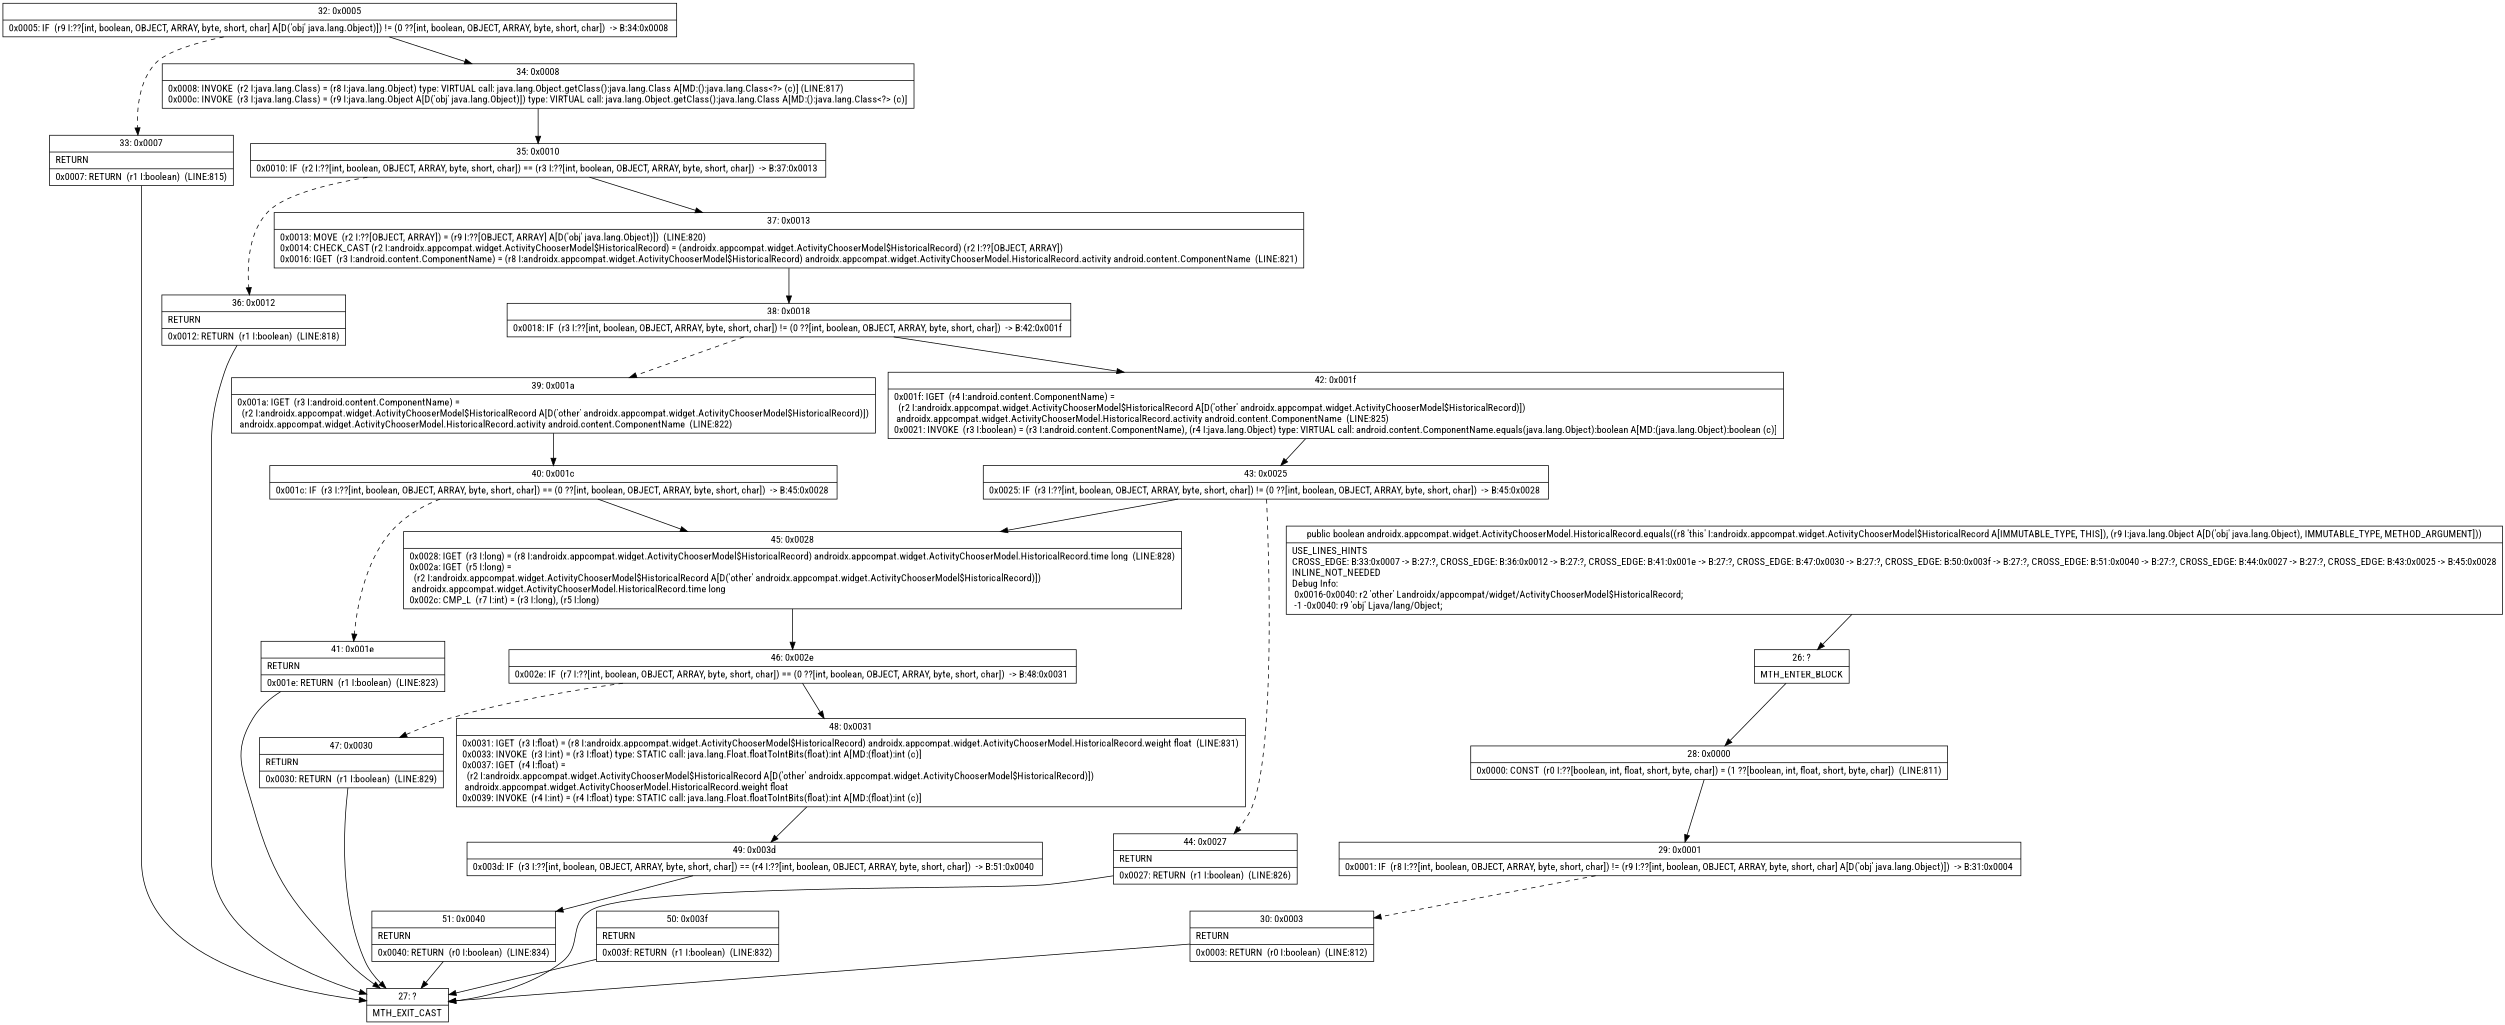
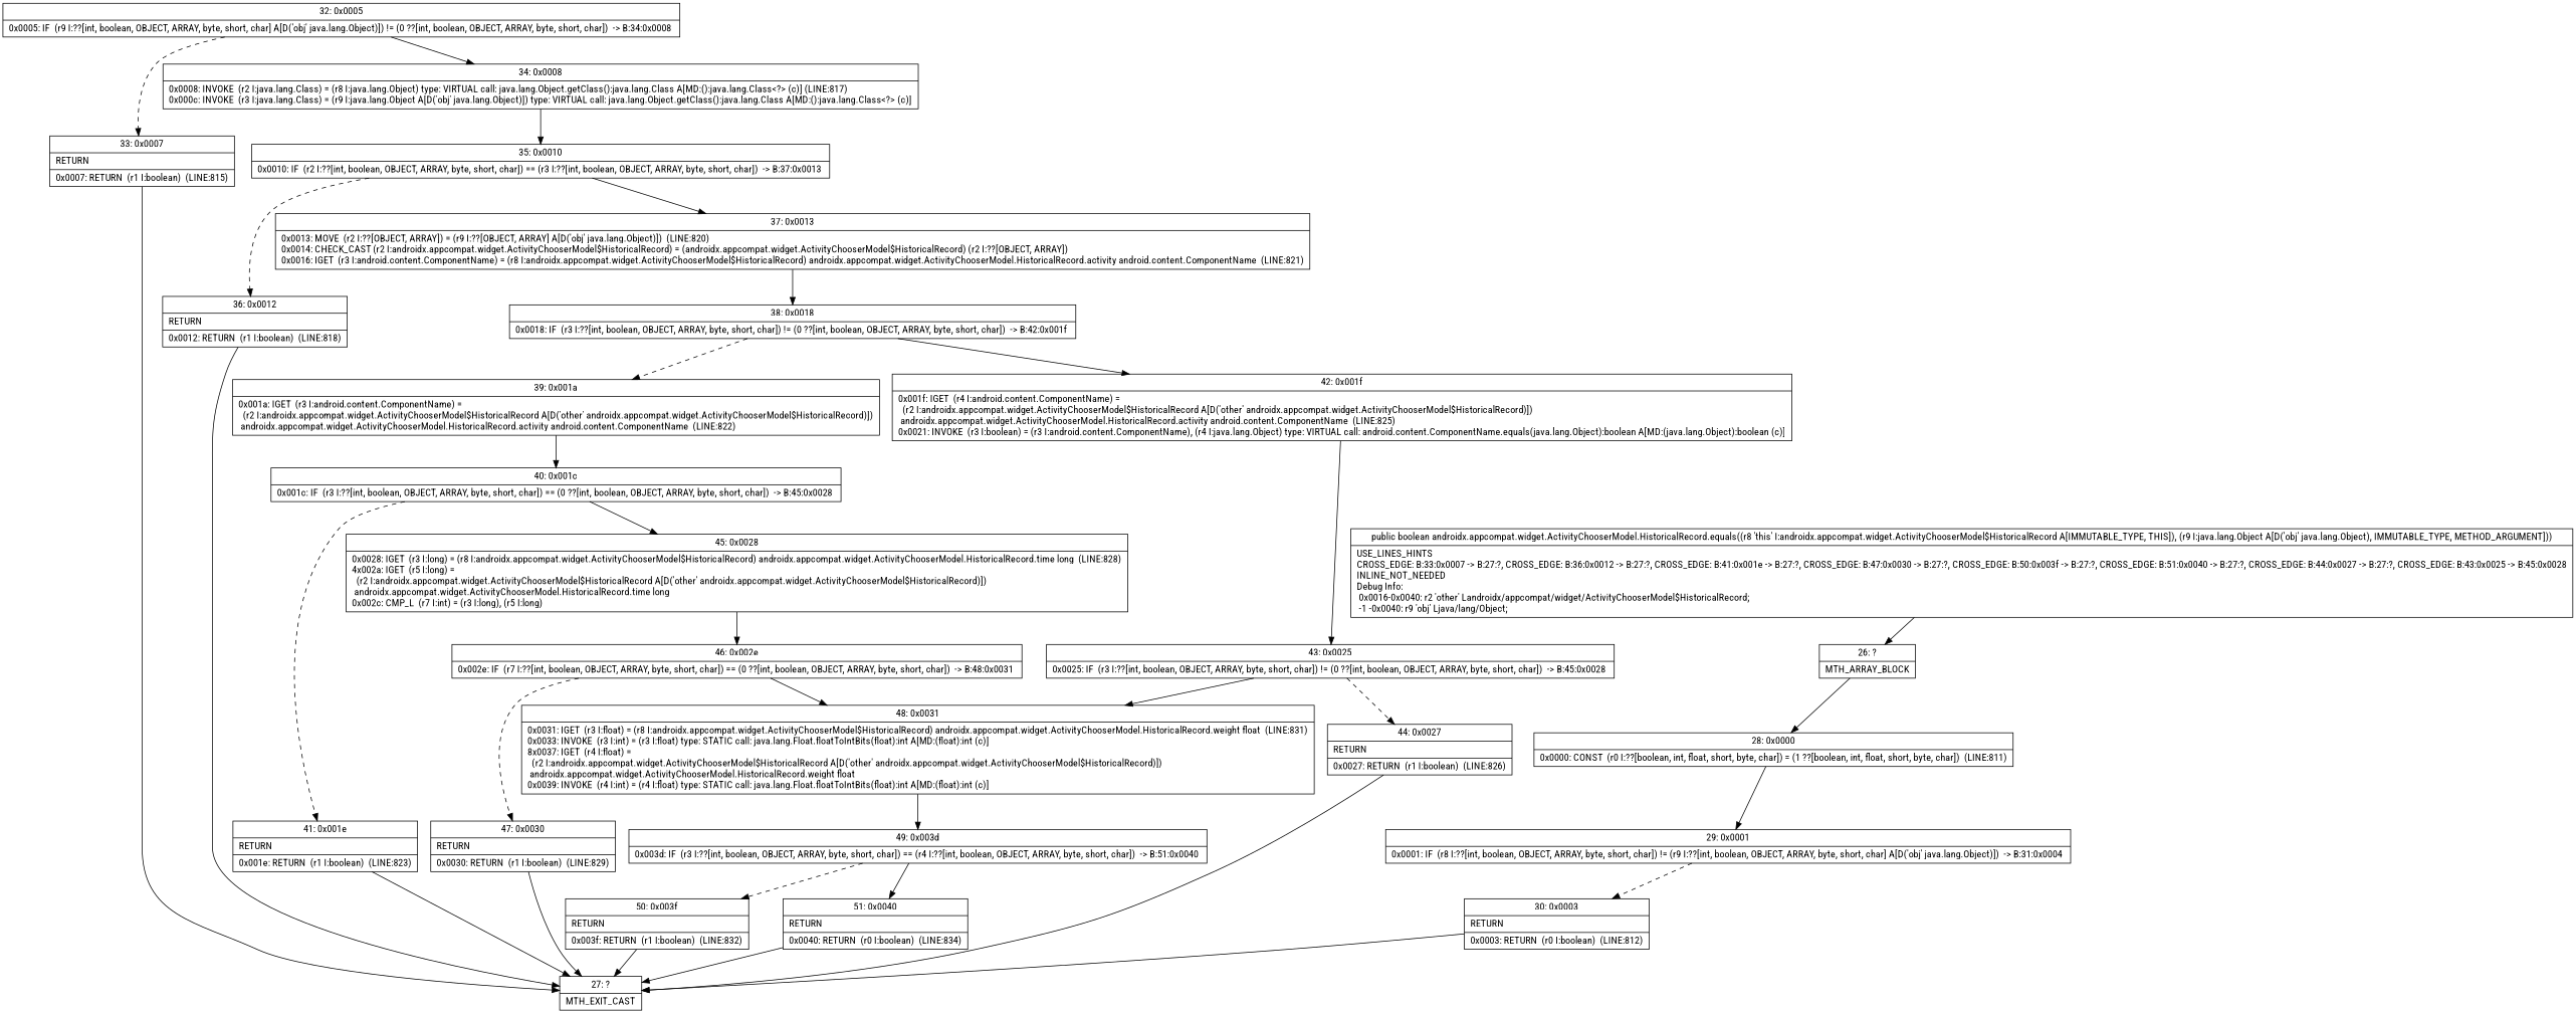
  digraph {
    fontname="Roboto Condensed"
    node [fontname="Roboto Condensed" shape=record]
    edge [fontname="Roboto Condensed"]
-   n1 [label="{26\:\ ?|MTH_ENTER_BLOCK\l}"]
+   n1 [label="{26\:\ ?|MTH_ARRAY_BLOCK\l}"]
    n2 [label="{28\:\ 0x0000|0x0000: CONST  (r0 I:??[boolean, int, float, short, byte, char]) = (1 ??[boolean, int, float, short, byte, char])  (LINE:811)\l}"]
    n3 [label="{29\:\ 0x0001|0x0001: IF  (r8 I:??[int, boolean, OBJECT, ARRAY, byte, short, char]) != (r9 I:??[int, boolean, OBJECT, ARRAY, byte, short, char] A[D('obj' java.lang.Object)])  \-\> B:31:0x0004 \l}"]
    n4 [label="{30\:\ 0x0003|RETURN\l|0x0003: RETURN  (r0 I:boolean)  (LINE:812)\l}"]
    n5 [label="{27\:\ ?|MTH_EXIT_CAST\l}"]
    n6 [label="{32\:\ 0x0005|0x0005: IF  (r9 I:??[int, boolean, OBJECT, ARRAY, byte, short, char] A[D('obj' java.lang.Object)]) != (0 ??[int, boolean, OBJECT, ARRAY, byte, short, char])  \-\> B:34:0x0008 \l}"]
    n7 [label="{33\:\ 0x0007|RETURN\l|0x0007: RETURN  (r1 I:boolean)  (LINE:815)\l}"]
    n8 [label="{34\:\ 0x0008|0x0008: INVOKE  (r2 I:java.lang.Class) = (r8 I:java.lang.Object) type: VIRTUAL call: java.lang.Object.getClass():java.lang.Class A[MD:():java.lang.Class\<?\> (c)] (LINE:817)\l0x000c: INVOKE  (r3 I:java.lang.Class) = (r9 I:java.lang.Object A[D('obj' java.lang.Object)]) type: VIRTUAL call: java.lang.Object.getClass():java.lang.Class A[MD:():java.lang.Class\<?\> (c)]\l}"]
    n9 [label="{35\:\ 0x0010|0x0010: IF  (r2 I:??[int, boolean, OBJECT, ARRAY, byte, short, char]) == (r3 I:??[int, boolean, OBJECT, ARRAY, byte, short, char])  \-\> B:37:0x0013 \l}"]
    n10 [label="{36\:\ 0x0012|RETURN\l|0x0012: RETURN  (r1 I:boolean)  (LINE:818)\l}"]
    n11 [label="{37\:\ 0x0013|0x0013: MOVE  (r2 I:??[OBJECT, ARRAY]) = (r9 I:??[OBJECT, ARRAY] A[D('obj' java.lang.Object)])  (LINE:820)\l0x0014: CHECK_CAST (r2 I:androidx.appcompat.widget.ActivityChooserModel$HistoricalRecord) = (androidx.appcompat.widget.ActivityChooserModel$HistoricalRecord) (r2 I:??[OBJECT, ARRAY]) \l0x0016: IGET  (r3 I:android.content.ComponentName) = (r8 I:androidx.appcompat.widget.ActivityChooserModel$HistoricalRecord) androidx.appcompat.widget.ActivityChooserModel.HistoricalRecord.activity android.content.ComponentName  (LINE:821)\l}"]
    n12 [label="{38\:\ 0x0018|0x0018: IF  (r3 I:??[int, boolean, OBJECT, ARRAY, byte, short, char]) != (0 ??[int, boolean, OBJECT, ARRAY, byte, short, char])  \-\> B:42:0x001f \l}"]
    n13 [label="{39\:\ 0x001a|0x001a: IGET  (r3 I:android.content.ComponentName) = \l  (r2 I:androidx.appcompat.widget.ActivityChooserModel$HistoricalRecord A[D('other' androidx.appcompat.widget.ActivityChooserModel$HistoricalRecord)])\l androidx.appcompat.widget.ActivityChooserModel.HistoricalRecord.activity android.content.ComponentName  (LINE:822)\l}"]
    n14 [label="{42\:\ 0x001f|0x001f: IGET  (r4 I:android.content.ComponentName) = \l  (r2 I:androidx.appcompat.widget.ActivityChooserModel$HistoricalRecord A[D('other' androidx.appcompat.widget.ActivityChooserModel$HistoricalRecord)])\l androidx.appcompat.widget.ActivityChooserModel.HistoricalRecord.activity android.content.ComponentName  (LINE:825)\l0x0021: INVOKE  (r3 I:boolean) = (r3 I:android.content.ComponentName), (r4 I:java.lang.Object) type: VIRTUAL call: android.content.ComponentName.equals(java.lang.Object):boolean A[MD:(java.lang.Object):boolean (c)]\l}"]
    n15 [label="{40\:\ 0x001c|0x001c: IF  (r3 I:??[int, boolean, OBJECT, ARRAY, byte, short, char]) == (0 ??[int, boolean, OBJECT, ARRAY, byte, short, char])  \-\> B:45:0x0028 \l}"]
    n16 [label="{43\:\ 0x0025|0x0025: IF  (r3 I:??[int, boolean, OBJECT, ARRAY, byte, short, char]) != (0 ??[int, boolean, OBJECT, ARRAY, byte, short, char])  \-\> B:45:0x0028 \l}"]
    n17 [label="{41\:\ 0x001e|RETURN\l|0x001e: RETURN  (r1 I:boolean)  (LINE:823)\l}"]
-   n18 [label="{45\:\ 0x0028|0x0028: IGET  (r3 I:long) = (r8 I:androidx.appcompat.widget.ActivityChooserModel$HistoricalRecord) androidx.appcompat.widget.ActivityChooserModel.HistoricalRecord.time long  (LINE:828)\l0x002a: IGET  (r5 I:long) = \l  (r2 I:androidx.appcompat.widget.ActivityChooserModel$HistoricalRecord A[D('other' androidx.appcompat.widget.ActivityChooserModel$HistoricalRecord)])\l androidx.appcompat.widget.ActivityChooserModel.HistoricalRecord.time long \l0x002c: CMP_L  (r7 I:int) = (r3 I:long), (r5 I:long) \l}"]
+   n18 [label="{45\:\ 0x0028|0x0028: IGET  (r3 I:long) = (r8 I:androidx.appcompat.widget.ActivityChooserModel$HistoricalRecord) androidx.appcompat.widget.ActivityChooserModel.HistoricalRecord.time long  (LINE:828)\l4x002a: IGET  (r5 I:long) = \l  (r2 I:androidx.appcompat.widget.ActivityChooserModel$HistoricalRecord A[D('other' androidx.appcompat.widget.ActivityChooserModel$HistoricalRecord)])\l androidx.appcompat.widget.ActivityChooserModel.HistoricalRecord.time long \l0x002c: CMP_L  (r7 I:int) = (r3 I:long), (r5 I:long) \l}"]
    n19 [label="{46\:\ 0x002e|0x002e: IF  (r7 I:??[int, boolean, OBJECT, ARRAY, byte, short, char]) == (0 ??[int, boolean, OBJECT, ARRAY, byte, short, char])  \-\> B:48:0x0031 \l}"]
    n20 [label="{47\:\ 0x0030|RETURN\l|0x0030: RETURN  (r1 I:boolean)  (LINE:829)\l}"]
-   n21 [label="{48\:\ 0x0031|0x0031: IGET  (r3 I:float) = (r8 I:androidx.appcompat.widget.ActivityChooserModel$HistoricalRecord) androidx.appcompat.widget.ActivityChooserModel.HistoricalRecord.weight float  (LINE:831)\l0x0033: INVOKE  (r3 I:int) = (r3 I:float) type: STATIC call: java.lang.Float.floatToIntBits(float):int A[MD:(float):int (c)]\l0x0037: IGET  (r4 I:float) = \l  (r2 I:androidx.appcompat.widget.ActivityChooserModel$HistoricalRecord A[D('other' androidx.appcompat.widget.ActivityChooserModel$HistoricalRecord)])\l androidx.appcompat.widget.ActivityChooserModel.HistoricalRecord.weight float \l0x0039: INVOKE  (r4 I:int) = (r4 I:float) type: STATIC call: java.lang.Float.floatToIntBits(float):int A[MD:(float):int (c)]\l}"]
+   n21 [label="{48\:\ 0x0031|0x0031: IGET  (r3 I:float) = (r8 I:androidx.appcompat.widget.ActivityChooserModel$HistoricalRecord) androidx.appcompat.widget.ActivityChooserModel.HistoricalRecord.weight float  (LINE:831)\l0x0033: INVOKE  (r3 I:int) = (r3 I:float) type: STATIC call: java.lang.Float.floatToIntBits(float):int A[MD:(float):int (c)]\l8x0037: IGET  (r4 I:float) = \l  (r2 I:androidx.appcompat.widget.ActivityChooserModel$HistoricalRecord A[D('other' androidx.appcompat.widget.ActivityChooserModel$HistoricalRecord)])\l androidx.appcompat.widget.ActivityChooserModel.HistoricalRecord.weight float \l0x0039: INVOKE  (r4 I:int) = (r4 I:float) type: STATIC call: java.lang.Float.floatToIntBits(float):int A[MD:(float):int (c)]\l}"]
    n22 [label="{49\:\ 0x003d|0x003d: IF  (r3 I:??[int, boolean, OBJECT, ARRAY, byte, short, char]) == (r4 I:??[int, boolean, OBJECT, ARRAY, byte, short, char])  \-\> B:51:0x0040 \l}"]
    n23 [label="{50\:\ 0x003f|RETURN\l|0x003f: RETURN  (r1 I:boolean)  (LINE:832)\l}"]
    n24 [label="{51\:\ 0x0040|RETURN\l|0x0040: RETURN  (r0 I:boolean)  (LINE:834)\l}"]
    n25 [label="{44\:\ 0x0027|RETURN\l|0x0027: RETURN  (r1 I:boolean)  (LINE:826)\l}"]
    n26 [label="{public boolean androidx.appcompat.widget.ActivityChooserModel.HistoricalRecord.equals((r8 'this' I:androidx.appcompat.widget.ActivityChooserModel$HistoricalRecord A[IMMUTABLE_TYPE, THIS]), (r9 I:java.lang.Object A[D('obj' java.lang.Object), IMMUTABLE_TYPE, METHOD_ARGUMENT]))  | USE_LINES_HINTS\lCROSS_EDGE: B:33:0x0007 \-\> B:27:?, CROSS_EDGE: B:36:0x0012 \-\> B:27:?, CROSS_EDGE: B:41:0x001e \-\> B:27:?, CROSS_EDGE: B:47:0x0030 \-\> B:27:?, CROSS_EDGE: B:50:0x003f \-\> B:27:?, CROSS_EDGE: B:51:0x0040 \-\> B:27:?, CROSS_EDGE: B:44:0x0027 \-\> B:27:?, CROSS_EDGE: B:43:0x0025 \-\> B:45:0x0028\lINLINE_NOT_NEEDED\lDebug Info:\l  0x0016\-0x0040: r2 'other' Landroidx\/appcompat\/widget\/ActivityChooserModel$HistoricalRecord;\l  \-1 \-0x0040: r9 'obj' Ljava\/lang\/Object;\l}"]
    n1 -> n2
    n2 -> n3
    n3 -> n4 [style=dashed]
    n4 -> n5
    n6 -> n7 [style=dashed]
    n6 -> n8
    n7 -> n5
    n8 -> n9
    n9 -> n10 [style=dashed]
    n9 -> n11
    n10 -> n5
    n11 -> n12
    n12 -> n13 [style=dashed]
    n12 -> n14
    n13 -> n15
    n14 -> n16
    n15 -> n17 [style=dashed]
    n15 -> n18
-   n16 -> n18
+   n16 -> n21
    n16 -> n25 [style=dashed]
    n17 -> n5
    n18 -> n19
    n19 -> n20 [style=dashed]
    n19 -> n21
    n20 -> n5
    n21 -> n22
+   n22 -> n23 [style=dashed]
    n22 -> n24
    n23 -> n5
    n24 -> n5
    n25 -> n5
    n26 -> n1
  }
